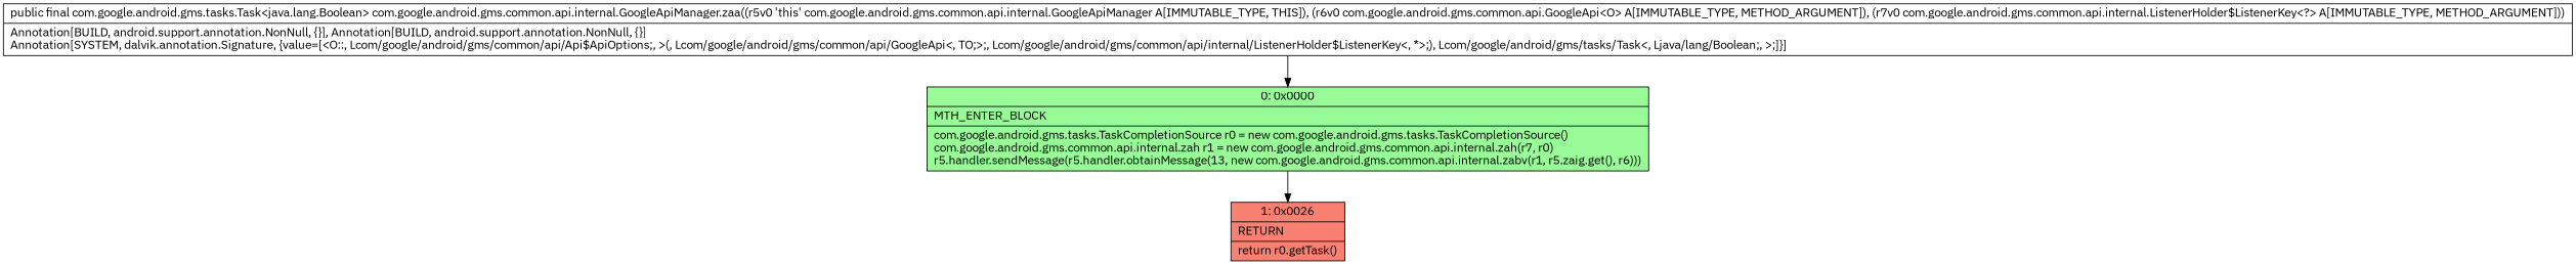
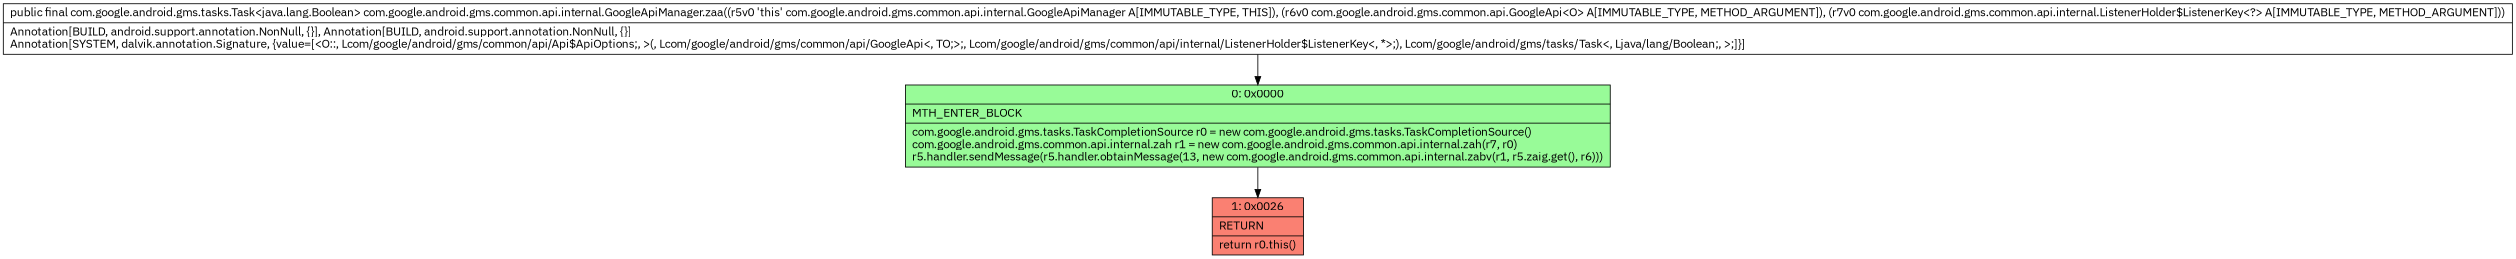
  digraph {
    fontname="IBM Plex Sans"
    node [shape=record style=filled fontname="IBM Plex Sans"]
    edge [fontname="IBM Plex Sans"]
    n1 [label="{0\:\ 0x0000|MTH_ENTER_BLOCK\l|com.google.android.gms.tasks.TaskCompletionSource r0 = new com.google.android.gms.tasks.TaskCompletionSource()\lcom.google.android.gms.common.api.internal.zah r1 = new com.google.android.gms.common.api.internal.zah(r7, r0)\lr5.handler.sendMessage(r5.handler.obtainMessage(13, new com.google.android.gms.common.api.internal.zabv(r1, r5.zaig.get(), r6)))\l}" fillcolor=palegreen]
-   n2 [label="{1\:\ 0x0026|RETURN\l|return r0.getTask()\l}" fillcolor=salmon]
+   n2 [label="{1\:\ 0x0026|RETURN\l|return r0.this()\l}" fillcolor=salmon]
    n3 [label="{public final com.google.android.gms.tasks.Task\<java.lang.Boolean\> com.google.android.gms.common.api.internal.GoogleApiManager.zaa((r5v0 'this' com.google.android.gms.common.api.internal.GoogleApiManager A[IMMUTABLE_TYPE, THIS]), (r6v0 com.google.android.gms.common.api.GoogleApi\<O\> A[IMMUTABLE_TYPE, METHOD_ARGUMENT]), (r7v0 com.google.android.gms.common.api.internal.ListenerHolder$ListenerKey\<?\> A[IMMUTABLE_TYPE, METHOD_ARGUMENT]))  | Annotation[BUILD, android.support.annotation.NonNull, \{\}], Annotation[BUILD, android.support.annotation.NonNull, \{\}]\lAnnotation[SYSTEM, dalvik.annotation.Signature, \{value=[\<O::, Lcom\/google\/android\/gms\/common\/api\/Api$ApiOptions;, \>(, Lcom\/google\/android\/gms\/common\/api\/GoogleApi\<, TO;\>;, Lcom\/google\/android\/gms\/common\/api\/internal\/ListenerHolder$ListenerKey\<, *\>;), Lcom\/google\/android\/gms\/tasks\/Task\<, Ljava\/lang\/Boolean;, \>;]\}]\l}" fillcolor=white]
    n1 -> n2
    n3 -> n1
  }
